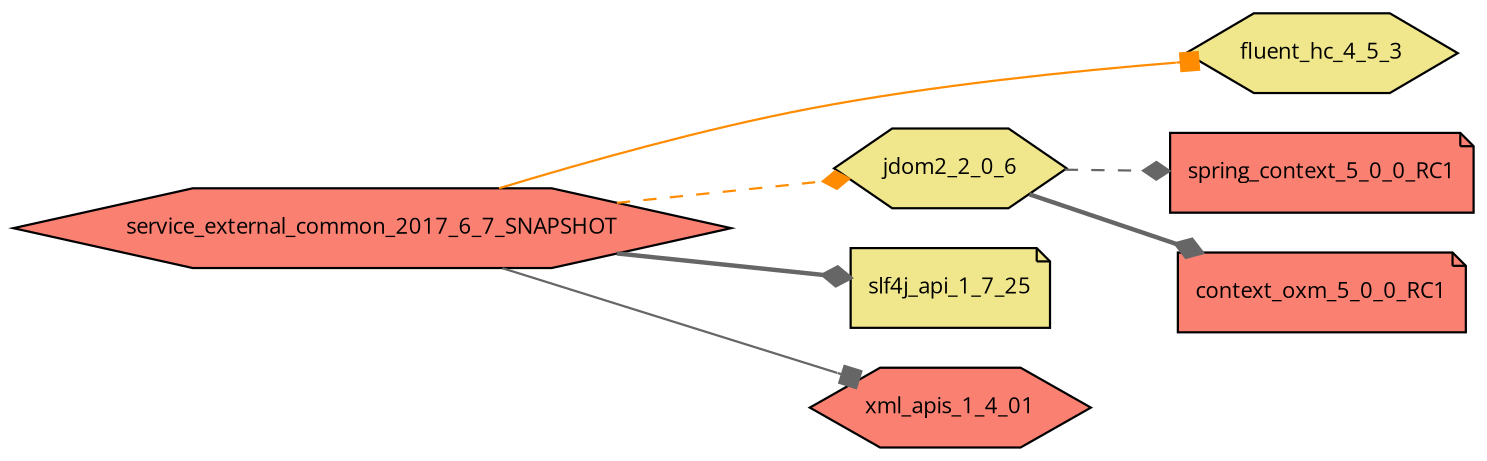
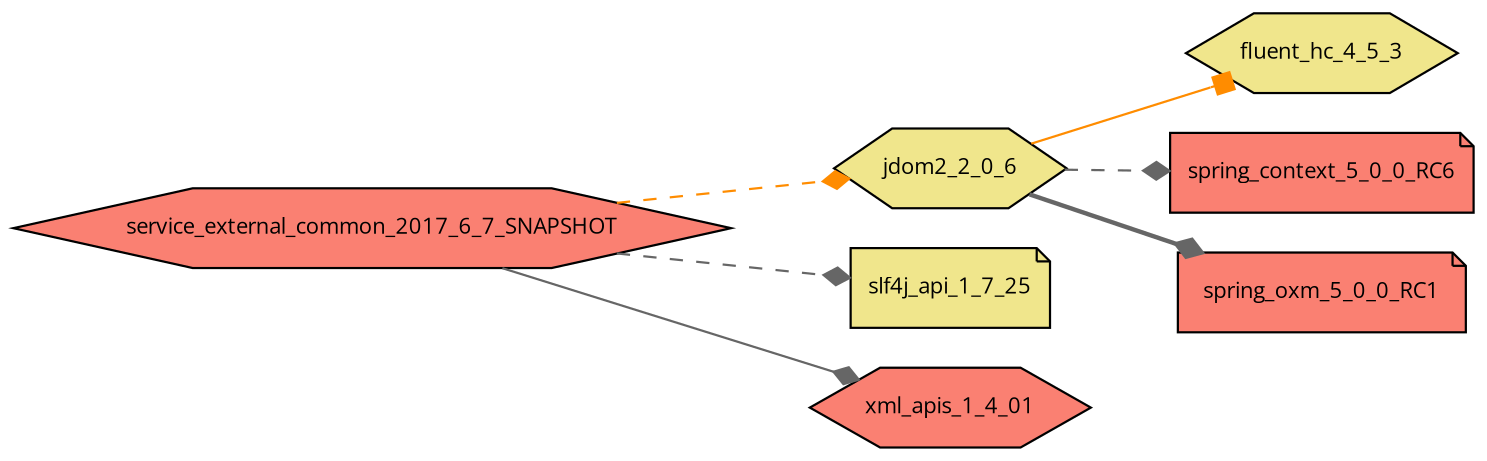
  digraph {
    fontname="Open Sans"
    rankdir=LR
    node [fillcolor=salmon fontname="Open Sans" fontsize=10.0 shape=hexagon style=filled]
    edge [arrowhead=diamond color=gray40 fontname="Open Sans" style=solid]
    fluent_hc_4_5_3 [fillcolor=khaki]
    service_external_common_2017_6_7_SNAPSHOT
    jdom2_2_0_6 [fillcolor=khaki]
    slf4j_api_1_7_25 [fillcolor=khaki shape=note]
    xml_apis_1_4_01
-   spring_context_5_0_0_RC1 [shape=note]
-   spring_oxm_5_0_0_RC1 [shape=note label=context_oxm_5_0_0_RC1]
-   service_external_common_2017_6_7_SNAPSHOT -> fluent_hc_4_5_3 [arrowhead=box color=darkorange]
+   spring_context_5_0_0_RC1 [shape=note label=spring_context_5_0_0_RC6]
+   spring_oxm_5_0_0_RC1 [shape=note]
+   jdom2_2_0_6 -> fluent_hc_4_5_3 [arrowhead=box color=darkorange]
    service_external_common_2017_6_7_SNAPSHOT -> jdom2_2_0_6 [color=darkorange style=dashed]
-   service_external_common_2017_6_7_SNAPSHOT -> slf4j_api_1_7_25 [style=bold]
-   service_external_common_2017_6_7_SNAPSHOT -> xml_apis_1_4_01 [arrowhead=box]
+   service_external_common_2017_6_7_SNAPSHOT -> slf4j_api_1_7_25 [style=dashed]
+   service_external_common_2017_6_7_SNAPSHOT -> xml_apis_1_4_01
    jdom2_2_0_6 -> spring_context_5_0_0_RC1 [style=dashed]
    jdom2_2_0_6 -> spring_oxm_5_0_0_RC1 [style=bold]
  }
